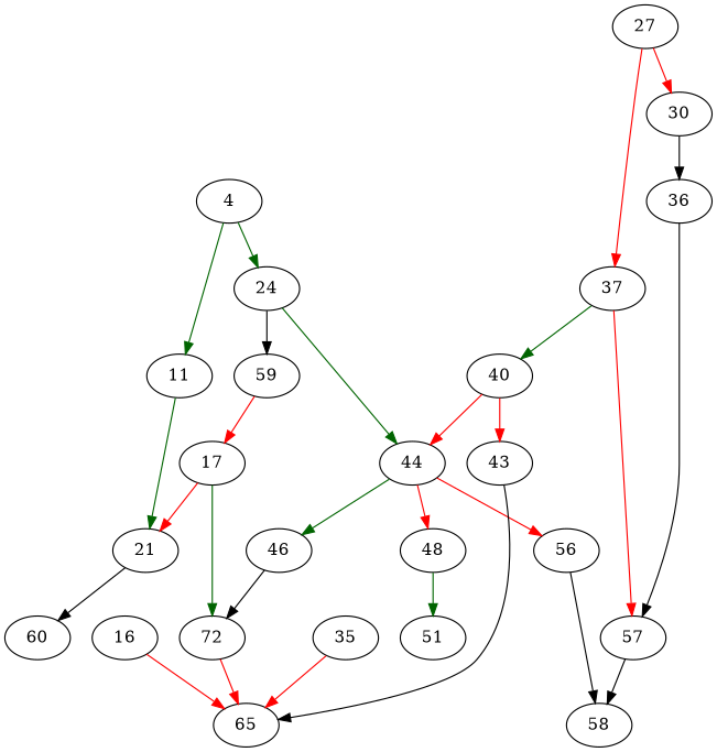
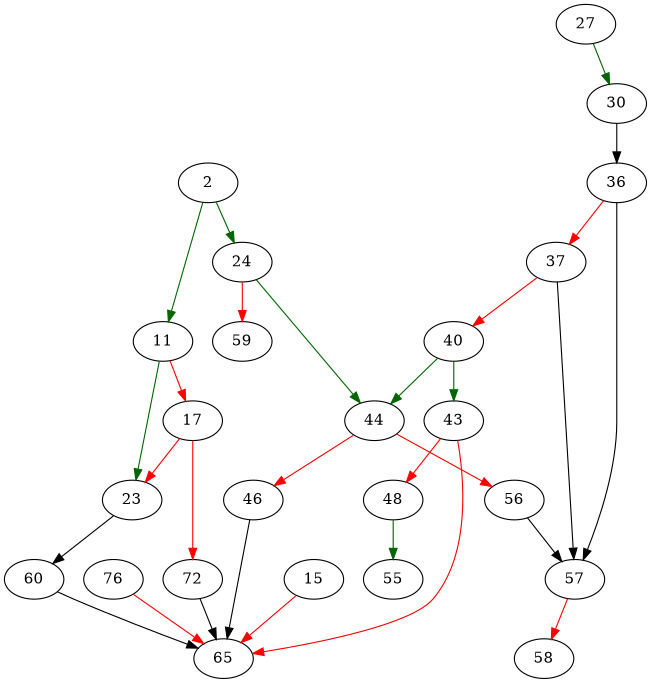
  strict digraph {
    edge [color=darkgreen]
-   2 [entry=true label=4]
+   2 [entry=true]
    11
    24
    17
-   23 [label=21]
+   23
    59
    44
-   16
+   16 [label=76]
    65
    n10 [label=72]
    27
    30
    37
    60
    36
    40
    57
-   35
+   35 [label=15]
    43
    58
    n21 [label=46]
    48
    56
-   55 [label=51]
+   55
    2 -> 11 [cond=true]
    2 -> 24 [cond=false]
-   59 -> 17 [color=red cond=false]
+   11 -> 17 [color=red cond=false]
    11 -> 23 [cond=true]
-   24 -> 59 [color=black cond=false]
+   24 -> 59 [color=red cond=false]
    24 -> 44 [cond=true]
    17 -> 23 [color=red cond=false]
-   17 -> n10 [cond=true]
+   17 -> n10 [color=red cond=true]
    23 -> 60 [color=""]
-   44 -> n21 [cond=true]
-   44 -> 48 [color=red cond=false]
+   44 -> n21 [color=red cond=true]
+   43 -> 48 [color=red cond=false]
    44 -> 56 [color=red cond=false]
    16 -> 65 [color=red]
-   n10 -> 65 [color=red]
-   27 -> 30 [color=red cond=true]
-   27 -> 37 [color=red cond=false]
+   n10 -> 65 [color=""]
+   27 -> 30 [cond=true]
+   36 -> 37 [color=red cond=false]
    30 -> 36 [color=black cond=false]
-   37 -> 40 [cond=true]
-   37 -> 57 [color=red cond=false]
+   37 -> 40 [color=red cond=true]
+   37 -> 57 [color=black cond=false]
+   60 -> 65 [color=""]
    36 -> 57 [color=""]
-   40 -> 44 [color=red cond=false]
-   40 -> 43 [color=red cond=true]
-   57 -> 58 [color=""]
+   40 -> 44 [cond=false]
+   40 -> 43 [cond=true]
+   57 -> 58 [color=red]
    35 -> 65 [color=red]
-   43 -> 65 [color=""]
-   n21 -> n10 [color=""]
+   43 -> 65 [color=red]
+   n21 -> 65 [color=""]
    48 -> 55 [cond=true]
-   56 -> 58 [color=""]
+   56 -> 57 [color=""]
  }
